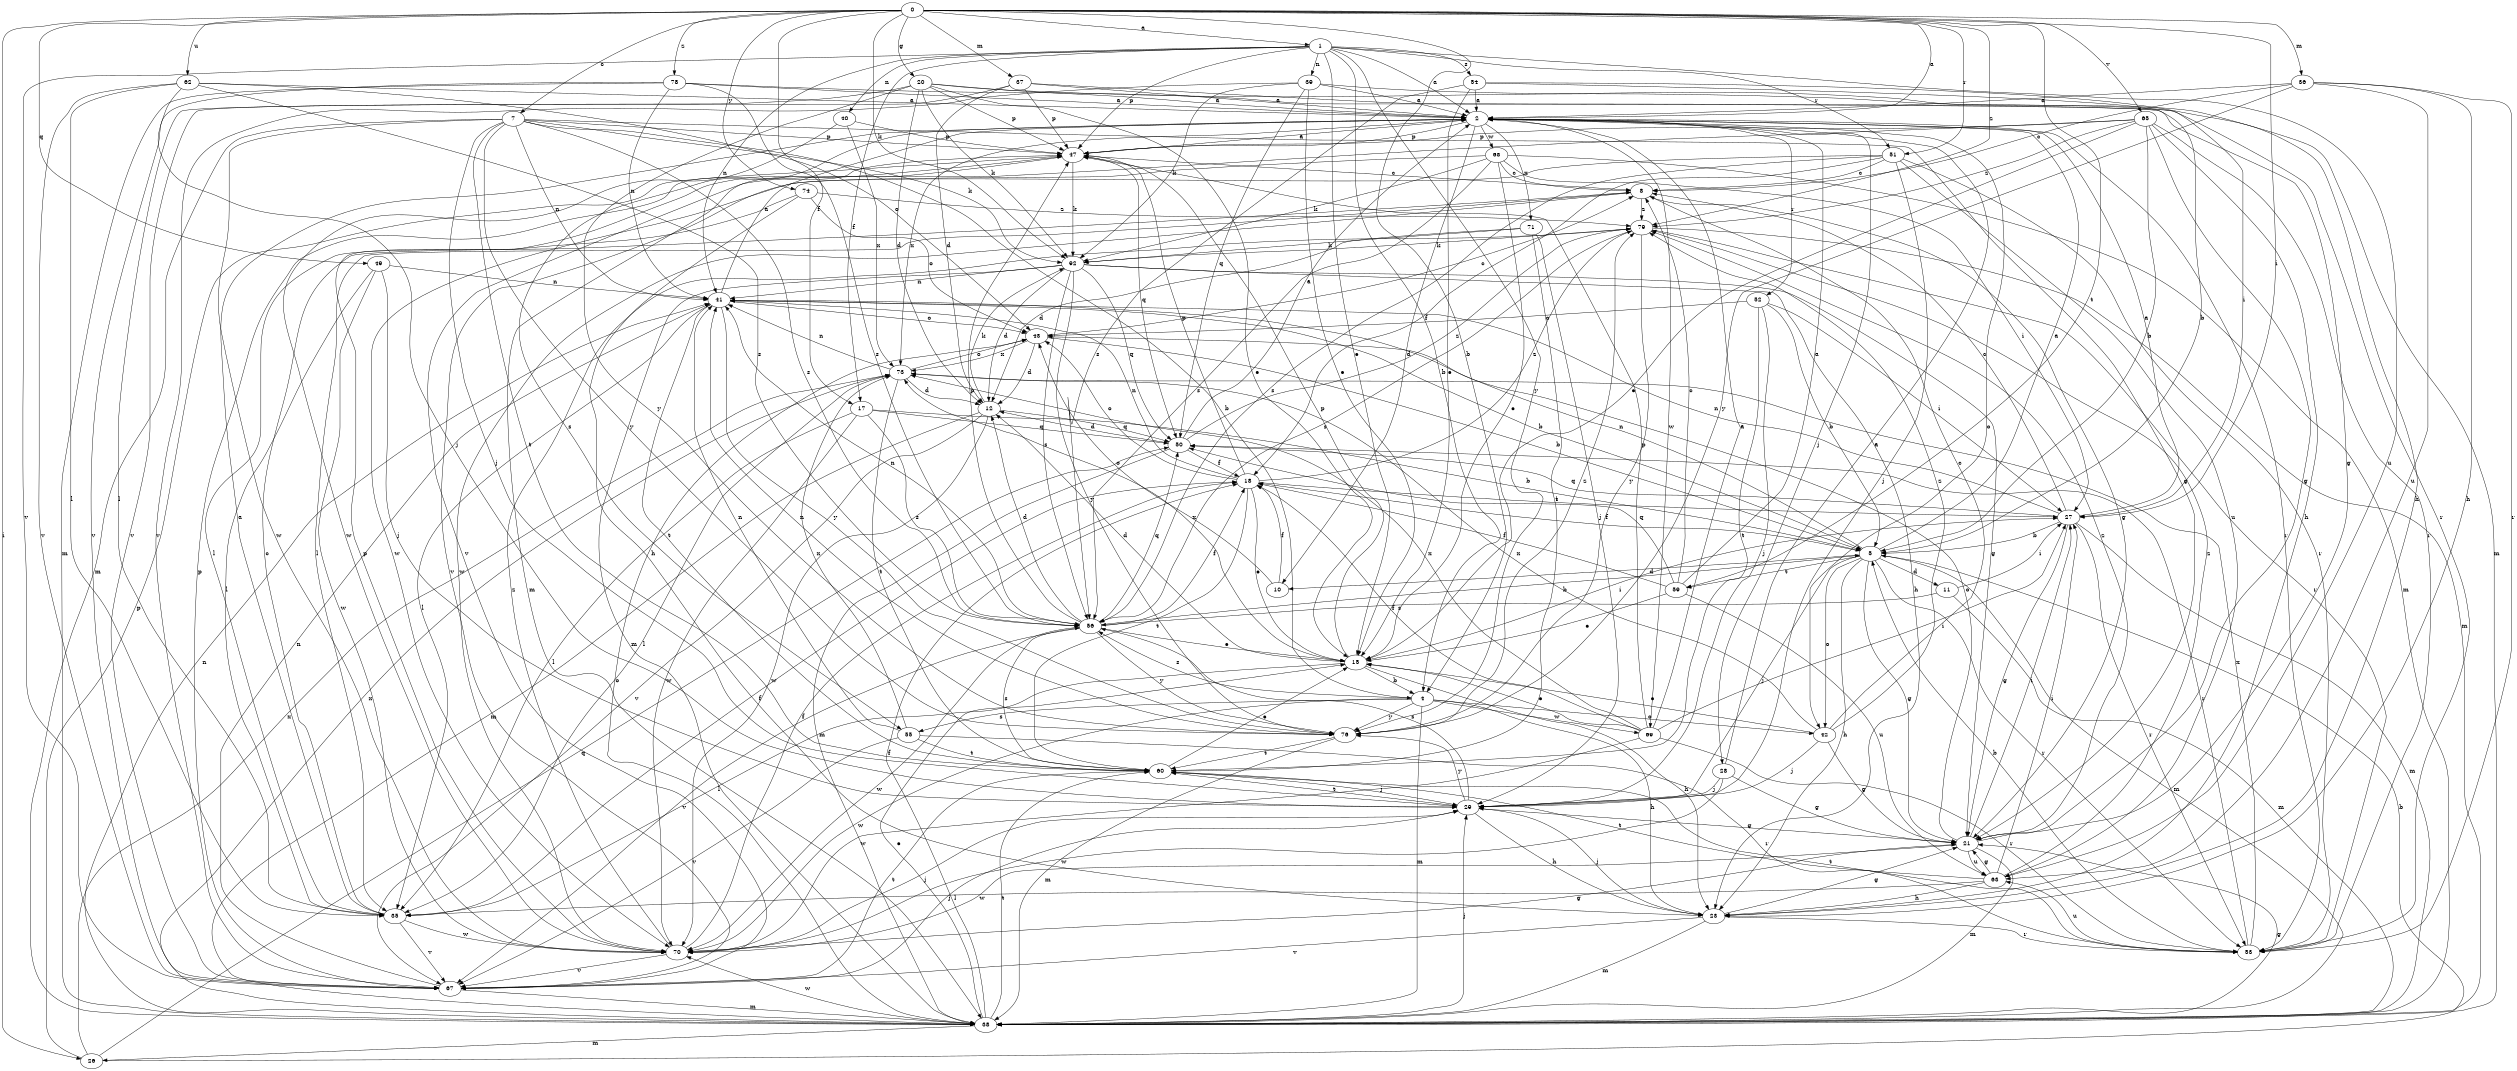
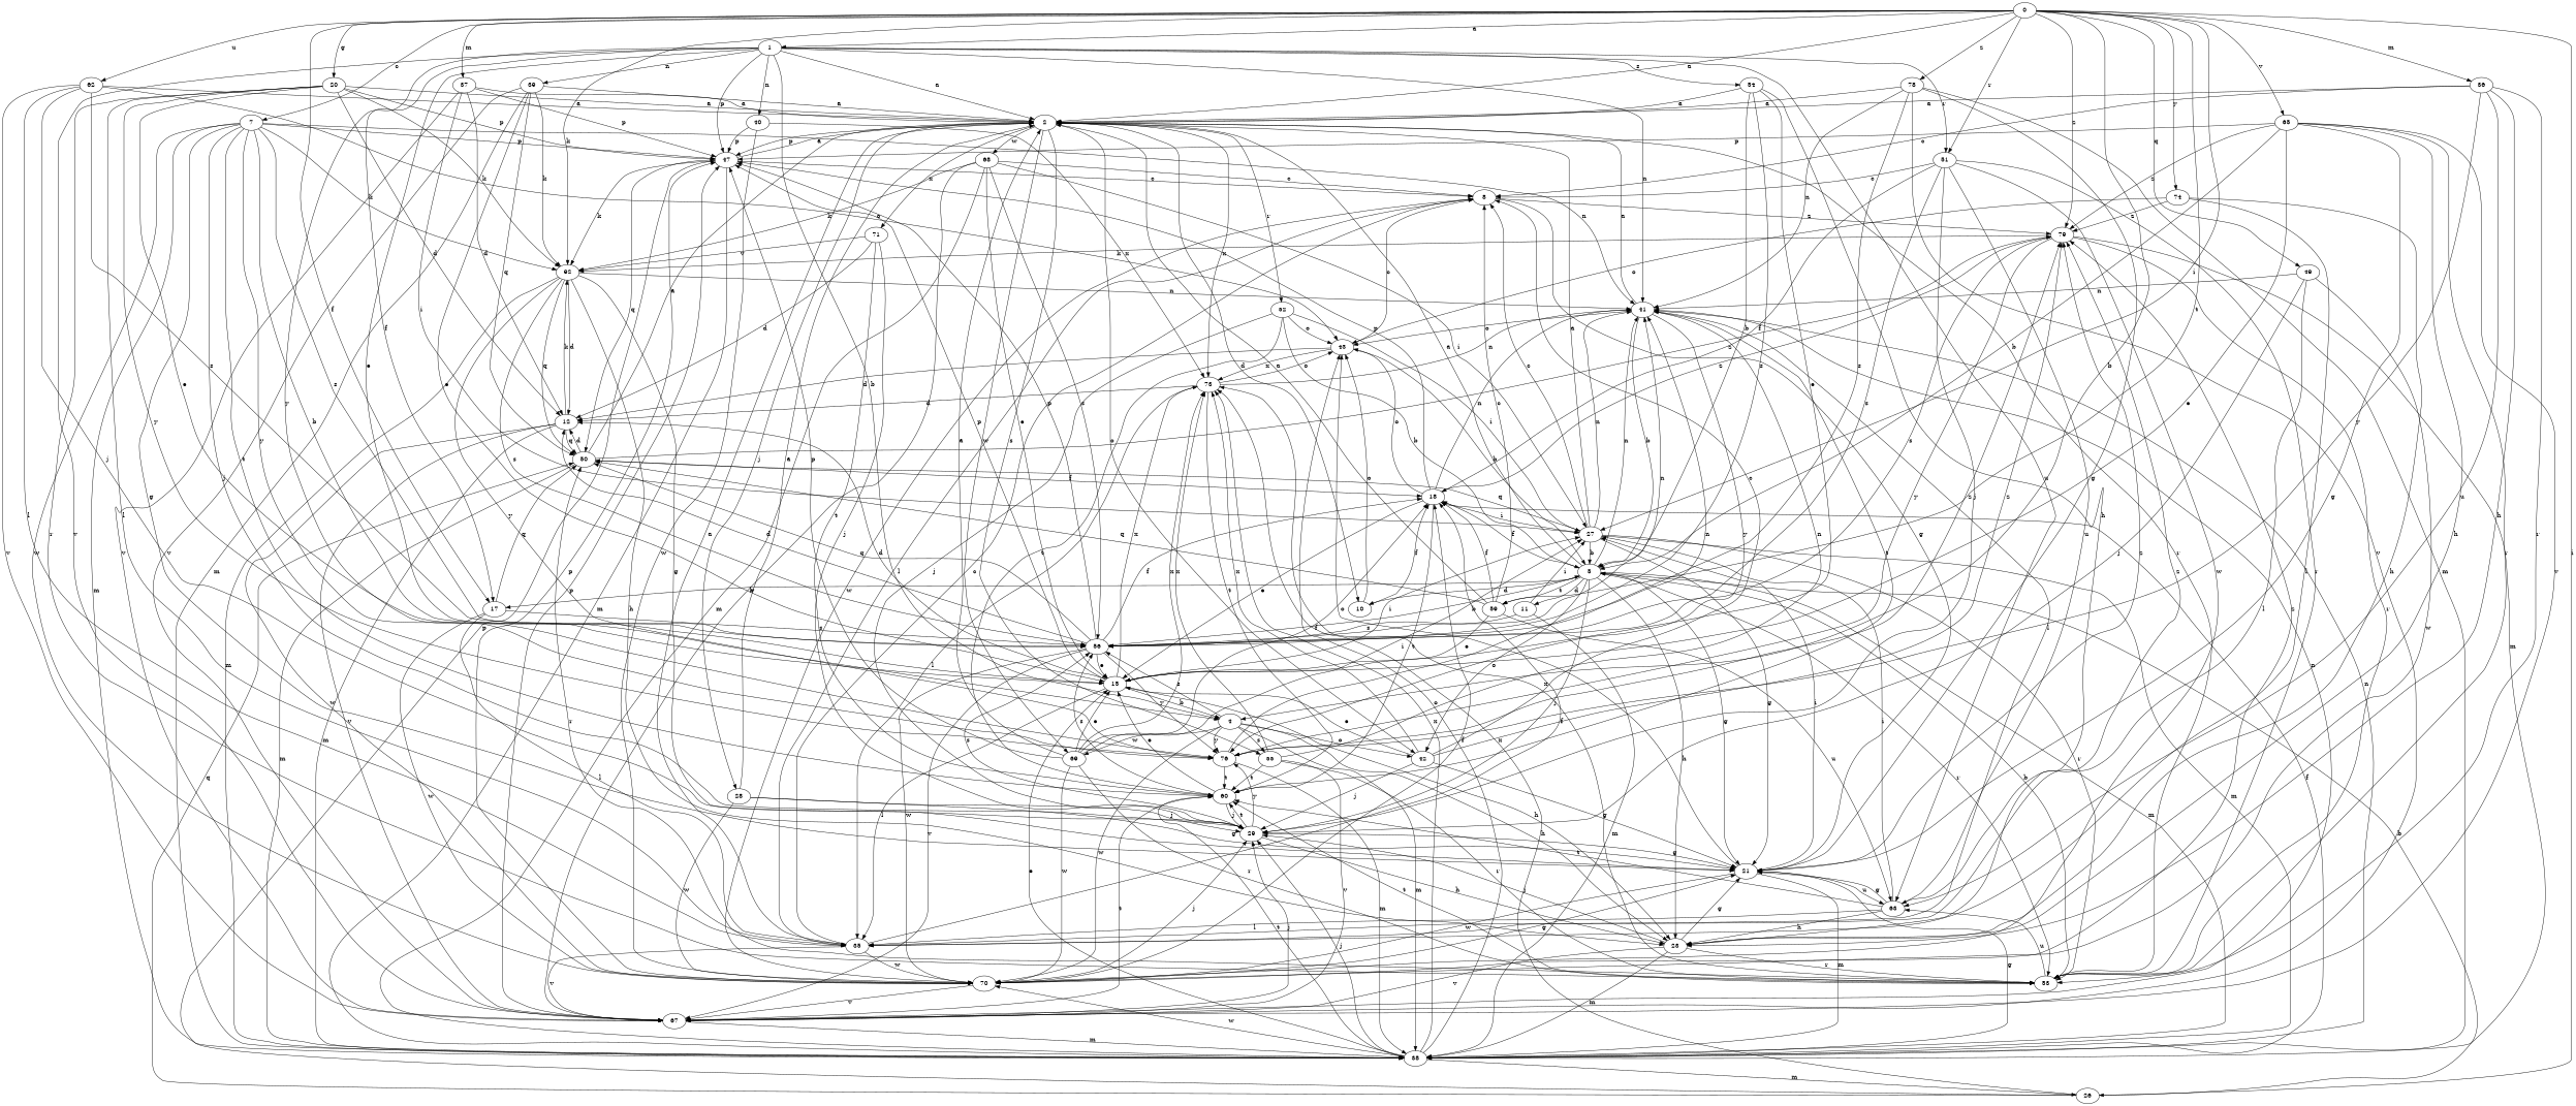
  strict digraph {
    0
    1
    2
    4
    7
    17
    20
    26
    27
    n10 [label=92]
    36
    37
    49
    51
    59
    62
    65
    74
    78
    79
    15
    39
    40
    41
    47
    54
    63
    67
    76
    10
    28
    42
    52
    53
    55
    68
    69
    71
    73
    23
    38
    56
    70
    21
    29
    60
    5
    35
    50
    12
    8
    18
    43
    11
    0 -> 1 [label=a]
    0 -> 2 [label=a]
    0 -> 4 [label=b]
    0 -> 7 [label=c]
    0 -> 17 [label=f]
    0 -> 20 [label=g]
    0 -> 26 [label=i]
    0 -> 27 [label=i]
    0 -> n10 [label=k]
    0 -> 36 [label=m]
    0 -> 37 [label=m]
    0 -> 49 [label=q]
    0 -> 51 [label=r]
    0 -> 59 [label=t]
    0 -> 62 [label=u]
    0 -> 65 [label=v]
    0 -> 74 [label=y]
    0 -> 78 [label=z]
    0 -> 79 [label=z]
    1 -> 2 [label=a]
    1 -> 4 [label=b]
    1 -> 17 [label=f]
    1 -> 51 [label=r]
    1 -> 15 [label=e]
    1 -> 39 [label=n]
    1 -> 40 [label=n]
    1 -> 41 [label=n]
    1 -> 47 [label=p]
    1 -> 54 [label=s]
    1 -> 63 [label=u]
    1 -> 67 [label=v]
    1 -> 76 [label=y]
    2 -> 47 [label=p]
    2 -> 10 [label=d]
    2 -> 28 [label=j]
    2 -> 42 [label=o]
    2 -> 52 [label=r]
    2 -> 53 [label=r]
    2 -> 55 [label=s]
    2 -> 68 [label=w]
    2 -> 69 [label=w]
    2 -> 71 [label=x]
    2 -> 73 [label=x]
    4 -> 76 [label=y]
    4 -> 42 [label=o]
    4 -> 55 [label=s]
    4 -> 69 [label=w]
    4 -> 23 [label=h]
    4 -> 38 [label=m]
    4 -> 56 [label=s]
    4 -> 70 [label=w]
    7 -> 4 [label=b]
    7 -> n10 [label=k]
    7 -> 41 [label=n]
    7 -> 47 [label=p]
    7 -> 76 [label=y]
    7 -> 38 [label=m]
    7 -> 56 [label=s]
    7 -> 70 [label=w]
    7 -> 21 [label=g]
    7 -> 29 [label=j]
    7 -> 60 [label=t]
    17 -> 56 [label=s]
    17 -> 70 [label=w]
-   17 -> 5 [label=b]
+   5 -> 17 [label=b]
    17 -> 35 [label=l]
    17 -> 50 [label=q]
    20 -> 2 [label=a]
    20 -> n10 [label=k]
    20 -> 15 [label=e]
    20 -> 47 [label=p]
    20 -> 76 [label=y]
    20 -> 53 [label=r]
    20 -> 35 [label=l]
    20 -> 12 [label=d]
    26 -> 47 [label=p]
    26 -> 73 [label=x]
    26 -> 5 [label=b]
    26 -> 50 [label=q]
    27 -> 2 [label=a]
    27 -> 41 [label=n]
    27 -> 53 [label=r]
    27 -> 38 [label=m]
    27 -> 21 [label=g]
    27 -> 5 [label=b]
    27 -> 50 [label=q]
    27 -> 8 [label=c]
    n10 -> 41 [label=n]
    n10 -> 76 [label=y]
    n10 -> 23 [label=h]
    n10 -> 38 [label=m]
    n10 -> 56 [label=s]
    n10 -> 21 [label=g]
    n10 -> 50 [label=q]
    n10 -> 12 [label=d]
    36 -> 2 [label=a]
    36 -> 63 [label=u]
    36 -> 76 [label=y]
    36 -> 53 [label=r]
    36 -> 23 [label=h]
    36 -> 8 [label=c]
    37 -> 2 [label=a]
    37 -> 27 [label=i]
    37 -> 47 [label=p]
    37 -> 67 [label=v]
    37 -> 12 [label=d]
    49 -> 41 [label=n]
    49 -> 70 [label=w]
    49 -> 29 [label=j]
    49 -> 35 [label=l]
    51 -> 63 [label=u]
    51 -> 53 [label=r]
    51 -> 56 [label=s]
    51 -> 70 [label=w]
    51 -> 29 [label=j]
    51 -> 8 [label=c]
    51 -> 18 [label=f]
    59 -> 2 [label=a]
    59 -> 15 [label=e]
    59 -> 63 [label=u]
    59 -> 50 [label=q]
    59 -> 8 [label=c]
    59 -> 18 [label=f]
    62 -> 2 [label=a]
    62 -> 67 [label=v]
    62 -> 56 [label=s]
    62 -> 29 [label=j]
    62 -> 35 [label=l]
    62 -> 43 [label=o]
    65 -> 79 [label=z]
    65 -> 15 [label=e]
    65 -> 47 [label=p]
    65 -> 67 [label=v]
    65 -> 53 [label=r]
    65 -> 23 [label=h]
    65 -> 21 [label=g]
    65 -> 5 [label=b]
    74 -> 79 [label=z]
    74 -> 23 [label=h]
    74 -> 35 [label=l]
    74 -> 43 [label=o]
    78 -> 2 [label=a]
    78 -> 41 [label=n]
    78 -> 67 [label=v]
    78 -> 38 [label=m]
    78 -> 56 [label=s]
    78 -> 21 [label=g]
    79 -> n10 [label=k]
    79 -> 76 [label=y]
    79 -> 53 [label=r]
    79 -> 38 [label=m]
    79 -> 56 [label=s]
    15 -> 4 [label=b]
    15 -> 27 [label=i]
    15 -> 47 [label=p]
    15 -> 73 [label=x]
    15 -> 23 [label=h]
    15 -> 35 [label=l]
    15 -> 12 [label=d]
    39 -> 2 [label=a]
    39 -> n10 [label=k]
    39 -> 15 [label=e]
    39 -> 67 [label=v]
    39 -> 38 [label=m]
    39 -> 50 [label=q]
    40 -> 47 [label=p]
    40 -> 73 [label=x]
    40 -> 70 [label=w]
    41 -> 2 [label=a]
    41 -> 76 [label=y]
    41 -> 60 [label=t]
    41 -> 5 [label=b]
    41 -> 35 [label=l]
    41 -> 43 [label=o]
    47 -> 2 [label=a]
    47 -> n10 [label=k]
    47 -> 38 [label=m]
    47 -> 50 [label=q]
    47 -> 8 [label=c]
    54 -> 2 [label=a]
    54 -> 15 [label=e]
    54 -> 23 [label=h]
    54 -> 56 [label=s]
    54 -> 5 [label=b]
    63 -> 27 [label=i]
    63 -> 79 [label=z]
    63 -> 23 [label=h]
    63 -> 21 [label=g]
    63 -> 60 [label=t]
    63 -> 35 [label=l]
    67 -> 41 [label=n]
    67 -> 47 [label=p]
    67 -> 38 [label=m]
    67 -> 29 [label=j]
    67 -> 60 [label=t]
    76 -> 79 [label=z]
    76 -> 41 [label=n]
    76 -> 38 [label=m]
    76 -> 60 [label=t]
    10 -> 18 [label=f]
    10 -> 43 [label=o]
    28 -> 2 [label=a]
    28 -> 70 [label=w]
    28 -> 21 [label=g]
    28 -> 29 [label=j]
    42 -> 79 [label=z]
    42 -> 15 [label=e]
    42 -> 73 [label=x]
    42 -> 21 [label=g]
    42 -> 29 [label=j]
    42 -> 8 [label=c]
    52 -> 27 [label=i]
    52 -> 29 [label=j]
    52 -> 60 [label=t]
    52 -> 5 [label=b]
    52 -> 43 [label=o]
    53 -> 63 [label=u]
    53 -> 73 [label=x]
    53 -> 60 [label=t]
    53 -> 5 [label=b]
    53 -> 50 [label=r]
    55 -> 41 [label=n]
    55 -> 67 [label=v]
    55 -> 53 [label=r]
    55 -> 73 [label=x]
    55 -> 60 [label=t]
    68 -> 27 [label=i]
    68 -> n10 [label=k]
    68 -> 15 [label=e]
    68 -> 67 [label=v]
    68 -> 38 [label=m]
    68 -> 56 [label=s]
    68 -> 8 [label=c]
    69 -> 2 [label=a]
    69 -> 27 [label=i]
    69 -> 15 [label=e]
    69 -> 47 [label=p]
    69 -> 53 [label=r]
    69 -> 73 [label=x]
    69 -> 70 [label=w]
    69 -> 18 [label=f]
-   71 -> n10 [label=k]
+   71 -> n10 [label=v]
    71 -> 29 [label=j]
    71 -> 60 [label=t]
    71 -> 12 [label=d]
    73 -> 41 [label=n]
    73 -> 60 [label=t]
    73 -> 35 [label=l]
    73 -> 12 [label=d]
    73 -> 43 [label=o]
    23 -> 67 [label=v]
    23 -> 53 [label=r]
    23 -> 38 [label=m]
    23 -> 21 [label=g]
    23 -> 29 [label=j]
    38 -> 26 [label=m]
    38 -> 15 [label=e]
    38 -> 41 [label=n]
    38 -> 73 [label=x]
    38 -> 70 [label=w]
    38 -> 21 [label=g]
    38 -> 29 [label=j]
    38 -> 60 [label=t]
    38 -> 18 [label=f]
    38 -> 43 [label=o]
    56 -> 15 [label=e]
    56 -> 41 [label=n]
    56 -> 47 [label=p]
    56 -> 67 [label=v]
    56 -> 76 [label=y]
    56 -> 70 [label=w]
    56 -> 5 [label=b]
    56 -> 50 [label=q]
    56 -> 12 [label=d]
    56 -> 18 [label=f]
    70 -> 79 [label=z]
    70 -> 47 [label=p]
    70 -> 67 [label=v]
    70 -> 21 [label=g]
    70 -> 29 [label=j]
    70 -> 18 [label=f]
    21 -> 27 [label=i]
    21 -> 79 [label=z]
    21 -> 63 [label=u]
    21 -> 38 [label=m]
    21 -> 70 [label=w]
    21 -> 43 [label=o]
    29 -> 76 [label=y]
    29 -> 23 [label=h]
    29 -> 56 [label=s]
    29 -> 21 [label=g]
    29 -> 60 [label=t]
    60 -> 15 [label=e]
    60 -> 56 [label=s]
    60 -> 29 [label=j]
    5 -> 2 [label=a]
    5 -> 59 [label=t]
    5 -> 41 [label=n]
    5 -> 10 [label=d]
    5 -> 42 [label=o]
    5 -> 53 [label=r]
    5 -> 23 [label=h]
    5 -> 38 [label=m]
    5 -> 21 [label=g]
    5 -> 29 [label=j]
    5 -> 18 [label=f]
    5 -> 11 [label=d]
    35 -> 2 [label=a]
    35 -> 67 [label=v]
    35 -> 70 [label=w]
    35 -> 8 [label=c]
    35 -> 18 [label=f]
    50 -> 2 [label=a]
    50 -> 79 [label=z]
    50 -> 38 [label=m]
    50 -> 12 [label=d]
    50 -> 18 [label=f]
    12 -> n10 [label=k]
    12 -> 67 [label=v]
    12 -> 38 [label=m]
    12 -> 70 [label=w]
    12 -> 50 [label=q]
    8 -> 79 [label=z]
    8 -> 70 [label=w]
    8 -> 21 [label=g]
    8 -> 35 [label=l]
    18 -> 27 [label=i]
    18 -> 79 [label=z]
    18 -> 15 [label=e]
    18 -> 41 [label=n]
    18 -> 47 [label=p]
    18 -> 60 [label=t]
    18 -> 43 [label=o]
    43 -> 73 [label=x]
    43 -> 5 [label=b]
    43 -> 12 [label=d]
    43 -> 8 [label=c]
    11 -> 27 [label=i]
    11 -> 38 [label=m]
    11 -> 56 [label=s]
  }
